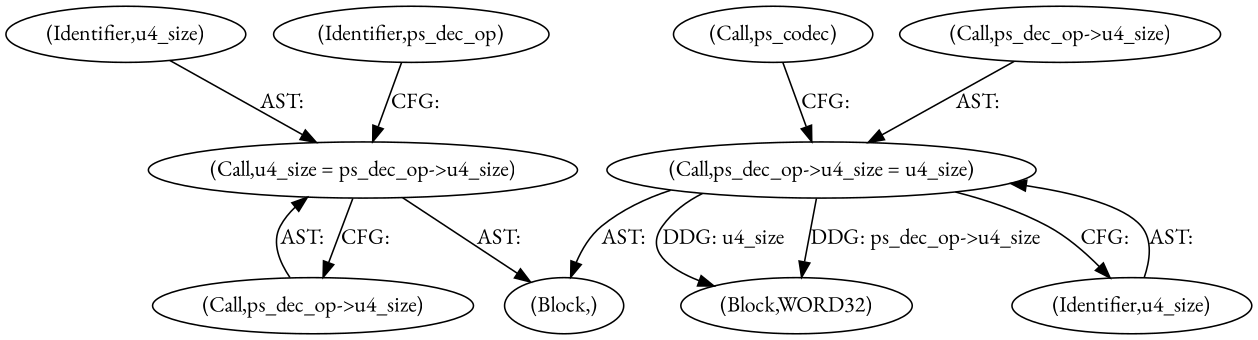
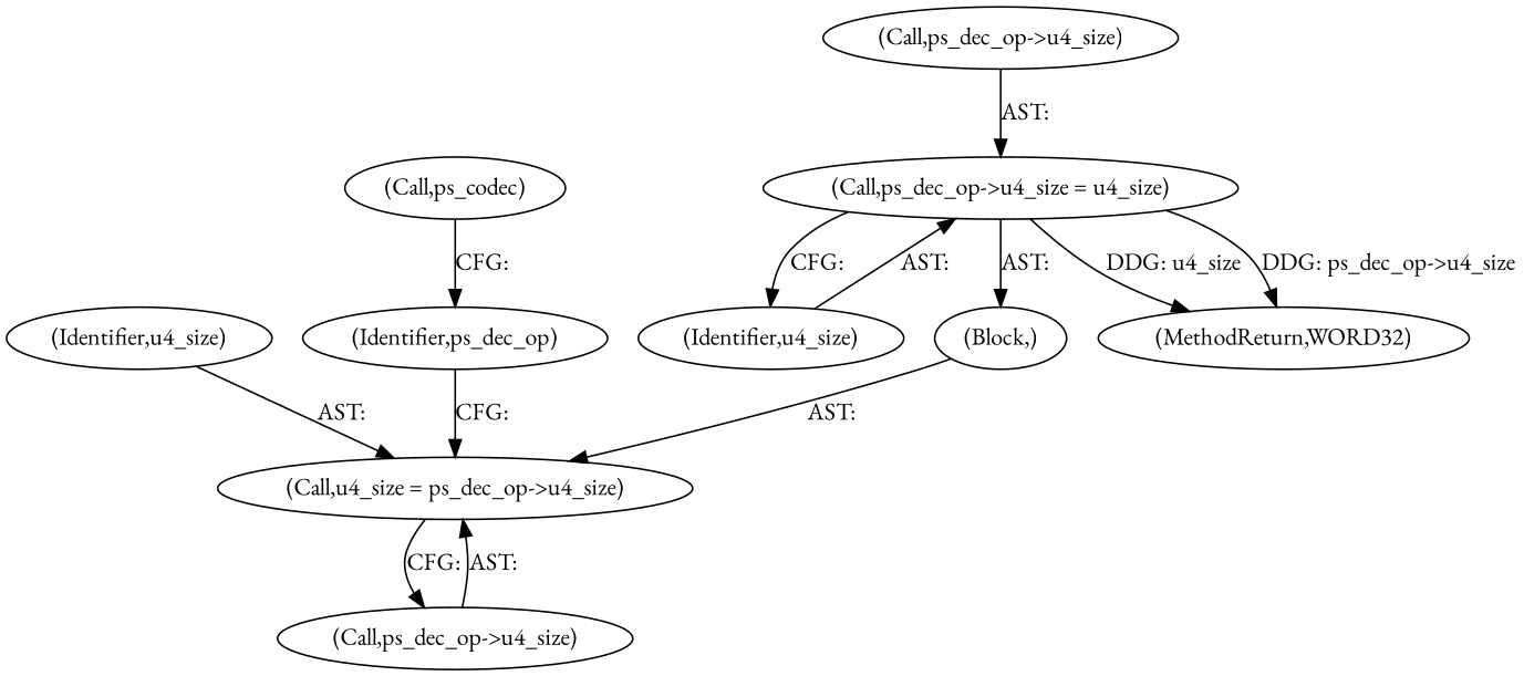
  digraph {
    fontname="EB Garamond"
    node [fontname="EB Garamond"]
    edge [fontname="EB Garamond"]
    n1 [label="(Call,ps_dec_op->u4_size = u4_size)"]
    n2 [label="(Identifier,u4_size)"]
    n3 [label="(Block,)"]
-   n4 [label="(Block,WORD32)"]
+   n4 [label="(MethodReturn,WORD32)"]
    n5 [label="(Call,u4_size = ps_dec_op->u4_size)"]
    n6 [label="(Call,ps_dec_op->u4_size)"]
    n7 [label="(Identifier,u4_size)"]
    n8 [label="(Call,ps_codec)"]
    n9 [label="(Identifier,ps_dec_op)"]
    n10 [label="(Call,ps_dec_op->u4_size)"]
    n1 -> n2 [label="CFG: "]
    n1 -> n3 [label="AST: "]
    n1 -> n4 [label="DDG: u4_size"]
    n1 -> n4 [label="DDG: ps_dec_op->u4_size"]
    n2 -> n1 [label="AST: "]
-   n5 -> n3 [label="AST: "]
+   n3 -> n5 [label="AST: "]
    n5 -> n6 [label="CFG: "]
    n6 -> n5 [label="AST: "]
    n7 -> n5 [label="AST: "]
-   n8 -> n1 [label="CFG: "]
+   n8 -> n9 [label="CFG: "]
    n9 -> n5 [label="CFG: "]
    n10 -> n1 [label="AST: "]
  }
